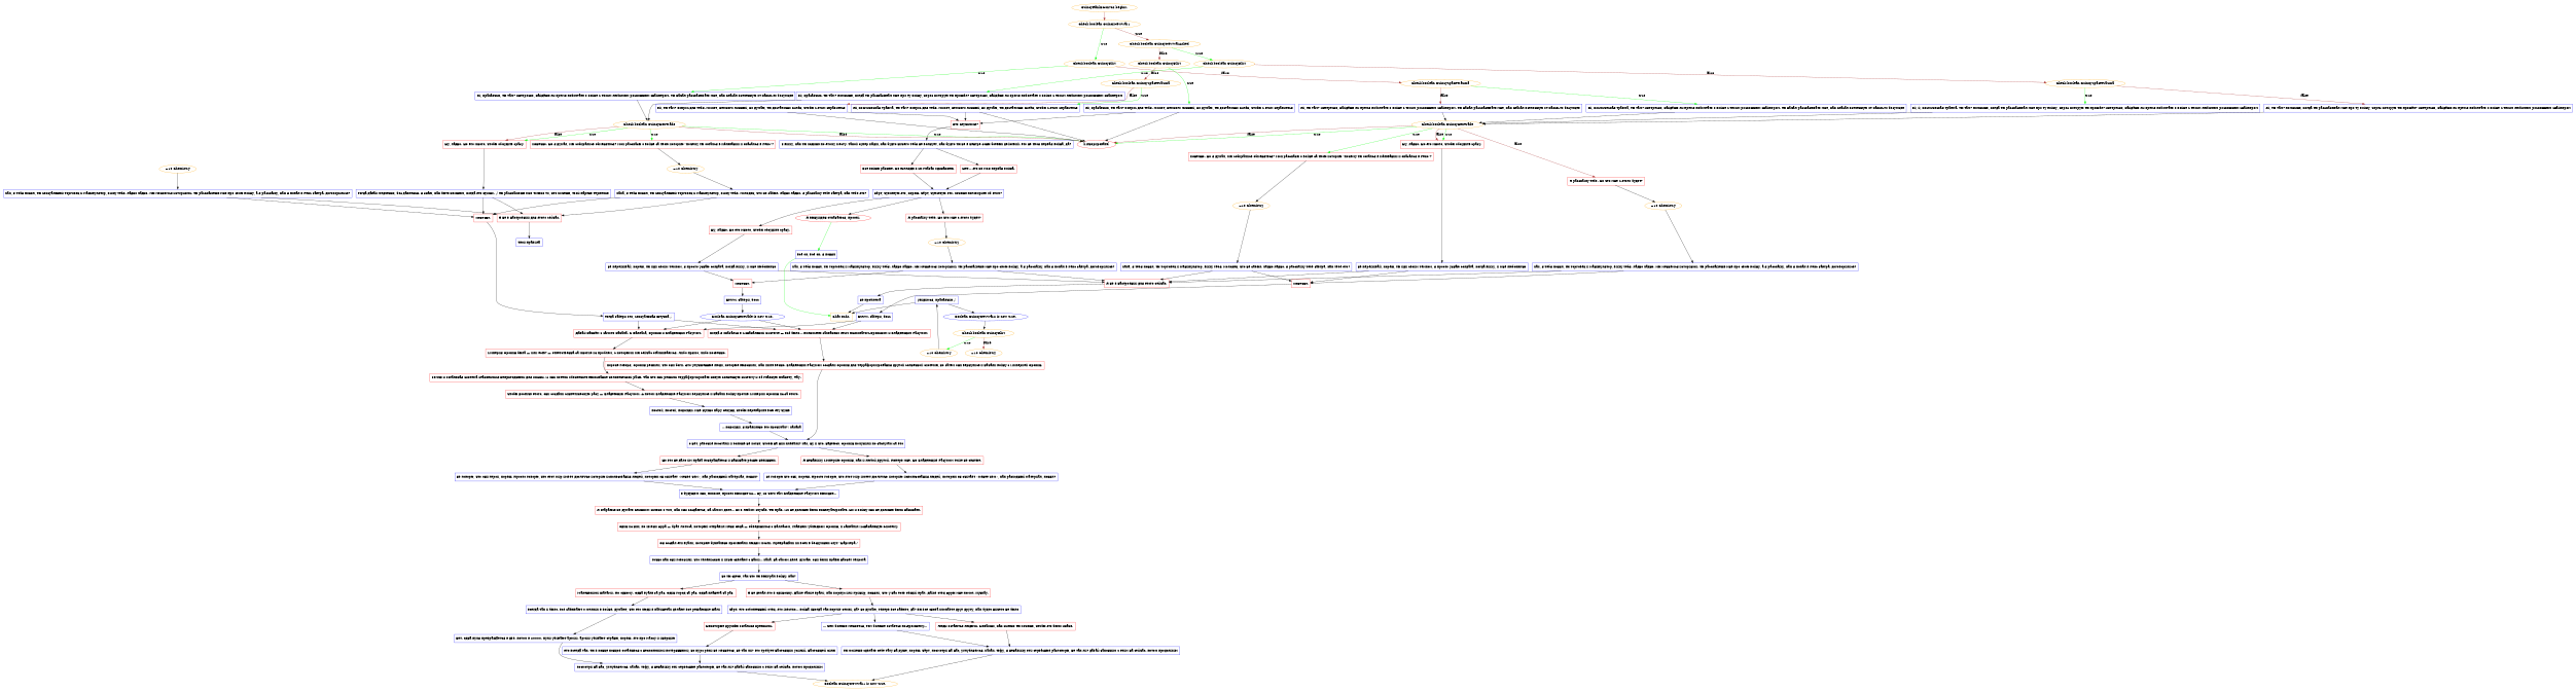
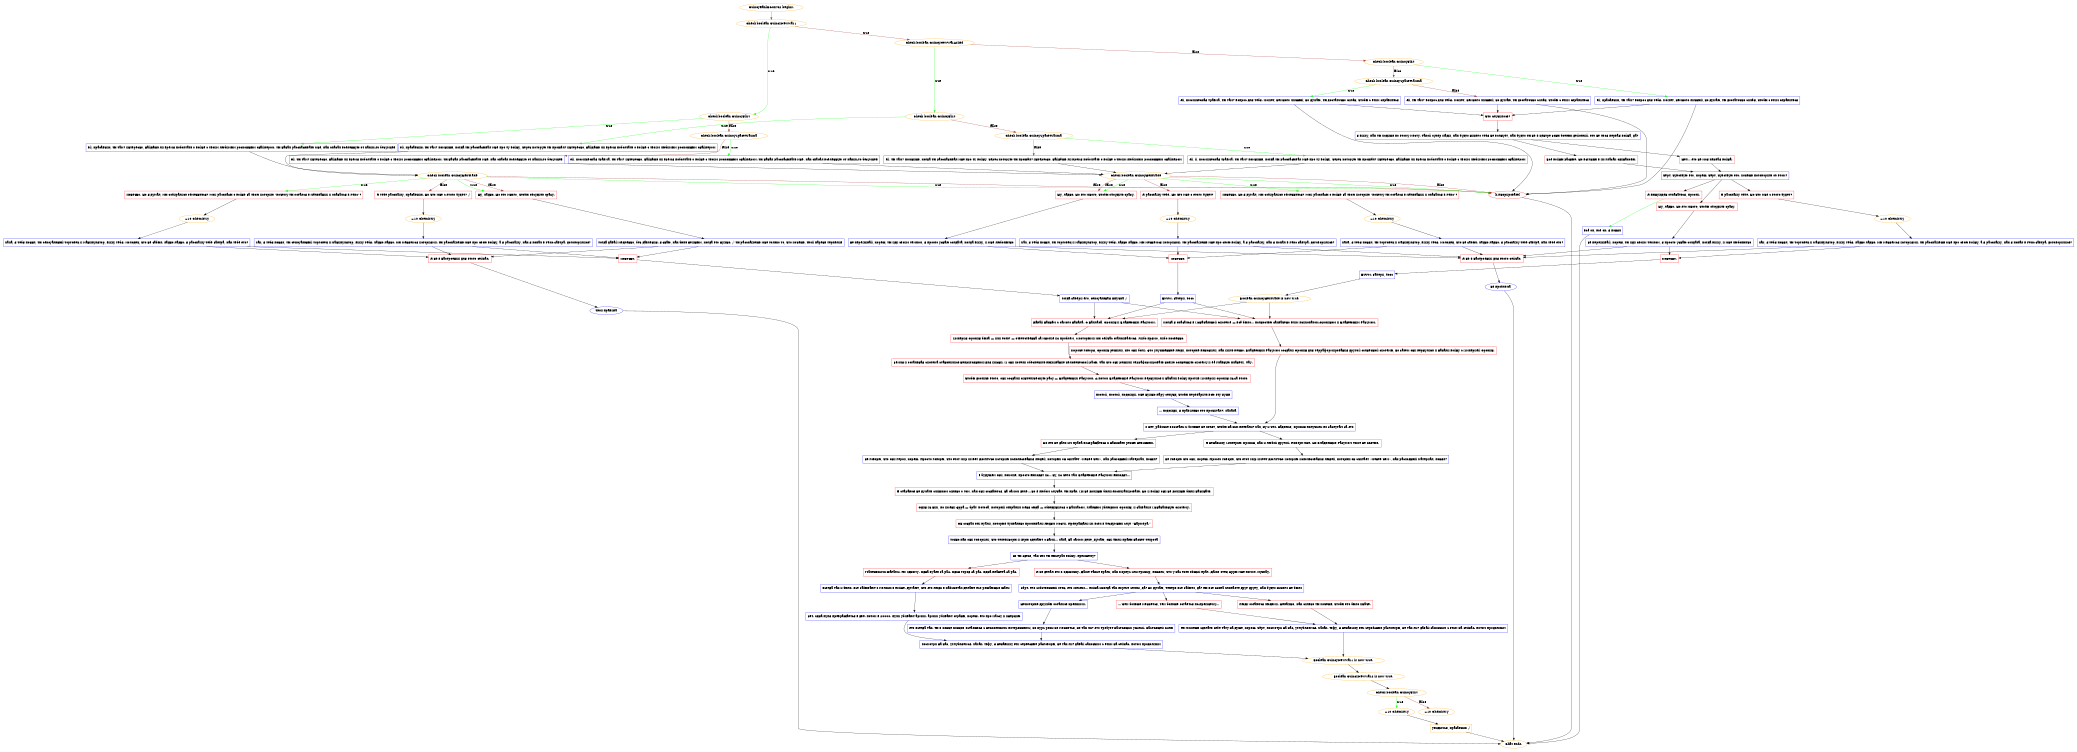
  digraph {
    node [color=blue shape=box]
    "QuincyRank3Convo2 begins." [color=orange shape=""]
    n2 [color=orange label="Check boolean QuincyNewWar1" shape=""]
    n3 [color=orange label="Check boolean QuincyFlirt" shape=""]
    n4 [color=orange label="Check boolean QuincyNewWarAsked" shape=""]
    n5 [label="эй, красавчик, ты там? интересно, найдёшь ли время поболтать о войне с твоим любимым роскошным снайпером. ты начал рассказывать мне, как спасал вселенную от каких-то безумцев"]
    n6 [color=orange label="Check boolean QuincySpaceTrauma" shape=""]
    n7 [color=orange label="Check boolean QuincyFlirt" shape=""]
    n8 [color=orange label="Check boolean QuincyFlirt" shape=""]
    n9 [color=orange label="Check boolean QuincyHexTrade" shape=""]
    n10 [label="эй, космическая травма, ты там? интересно, найдёшь ли время поболтать о войне с твоим роскошным снайпером. ты начал рассказывать мне, как спасал вселенную от каких-то безумцев"]
    n11 [label="эй, ты там? интересно, найдёшь ли время поболтать о войне с твоим роскошным снайпером. ты начал рассказывать мне, как спасал вселенную от каких-то безумцев"]
    n12 [label="эй, красавчик. ты там? помнишь, когда ты рассказывал мне про ту войну, через которую ты прошёл? интересно, найдёшь ли время поболтать о войне с твоим любимым роскошным снайпером"]
    n13 [color=orange label="Check boolean QuincySpaceTrauma" shape=""]
    n14 [label="эй, красавчик, ты там? вопрос для тебя. может, немного личный, но думаю, ты достаточно силён, чтобы с этим справиться"]
    n15 [color=orange label="Check boolean QuincySpaceTrauma" shape=""]
    n16 [color=red label="Конечно. Но я думал, мы собирались обменяться? Мои рассказы о войне за твою историю \"почему ты остался в Хёльвании и оказался в Гекс\"?"]
    n17 [color=red label="Ну, ладно. Но это много, чтобы обсудить сразу."]
    n18 [color=red label="[Игнорировать]" shape=ellipse]
+   n19 [color=red label="Я тебе расскажу, красавчик. Но что мне с этого будет? ;)"]
    n20 [color=orange label="Check boolean QuincyHexTrade" shape=""]
    n21 [label="эй, й, космическая травма. ты там? помнишь, когда ты рассказывал мне про ту войну, через которую ты прошёл? интересно, найдёшь ли время поболтать о войне с твоим любимым роскошным снайпером"]
    n22 [label="эй, ты там? помнишь, когда ты рассказывал мне про ту войну, через которую ты прошёл? интересно, найдёшь ли время поболтать о войне с твоим любимым роскошным снайпером"]
    n23 [color=red label="Что случилось?"]
    n24 [label="эй, космическая травма, ты там? вопрос для тебя. может, немного личный, но думаю, ты достаточно силён, чтобы с этим справиться"]
    n25 [label="эй, ты там? вопрос для тебя. может, немного личный, но думаю, ты достаточно силён, чтобы с этим справиться"]
    n26 [color=orange label="+10 Chemistry" shape=""]
    n27 [label="тогда давай медленно, без давления. я знаю, как быть нежным, когда это нужно. ;) ты расскажешь мне только то, что хочешь, твой парень терпелив"]
-   "Chat ends." [color=orange]
+   "Chat ends." [color=orange shape=""]
    n29 [color=orange label="+10 Chemistry" shape=""]
    n30 [color=red label="Конечно. Но я думал, мы собирались обменяться? Мои рассказы о войне за твою историю \"почему ты остался в Хёльвании и оказался в Гекс\"?"]
    n31 [color=red label="Ну, ладно. Но это много, чтобы обсудить сразу."]
    n32 [color=red label="Я расскажу тебе. Но что мне с этого будет?"]
    n33 [label="я вижу, как ты ходишь по этому месту. такой супер Кадж, как будто ничего тебя не волнует, как будто ты не в центре зоны боевых действий. это не твоя первая война, да?"]
    n34 [label="хаха, я тебя понял, ты сексуальный торговец и манипулятор, вижу тебя. молодец, что не забыл. ладно ладно. я расскажу тебе завтра, как тебе это?"]
    n35 [color=red label="Конечно."]
    n36 [color=red label="Я не в настроении для этого сейчас."]
    n37 [label="хах, я тебя понял, ты сексуальный торговец и манипулятор, вижу тебя. ладно ладно. мы меняемся историями. ты расскажешь мне про свою войну, а я расскажу, как я попал в Гекс завтра. договорились?"]
    n38 [color=orange label="+10 Chemistry" shape=""]
    n39 [label="не переживай, кореш, ты иди своим темпом, я просто узнаю солдата, когда вижу, и мне любопытно"]
    n40 [color=orange label="+10 Chemistry" shape=""]
    n41 [color=red label="Нет... это не моя первая война."]
    n42 [color=red label="Все войны разные. Но взгляды в их глазах одинаковы."]
    n43 [label="тогда забери его, сексуальная штучка ;)"]
-   n44 [label="твои правила"]
+   n44 [label="твои правила" shape=ellipse]
    n45 [label="хаха, я тебя понял, ты торговец и манипулятор, вижу тебя. молодец, что не забыл. ладно ладно. я расскажу тебе завтра, как тебе это?"]
    n46 [color=red label="Конечно."]
    n47 [color=red label="Я не в настроении для этого сейчас."]
    n48 [label="хах, я тебя понял, ты торговец и манипулятор, вижу тебя. ладно ладно. мы меняемся историями. ты расскажешь мне про свою войну, а я расскажу, как я попал в Гекс завтра. договорились?"]
    n49 [label="чёрт, чувствую это, кореш. чёрт, чувствую это. хочешь поговорить об этом?"]
    n50 [color=red label="Когда я оказался в Изначальной Системе — всё было... полностью захвачено этим психопатом-Орокином и Владеющим Разумом."]
    n51 [color=red label="Давай начнём с самого начала. С Балласа, Орокин и Владеющих Разумом."]
    n52 [label="БУУМ. забери, босс"]
-   n53 [label="не проблема"]
+   n53 [label="не проблема" shape=ellipse]
    n54 [color=red label="Я расскажу тебе. Но что мне с этого будет?"]
    n55 [color=red label="Ну, ладно. Но это много, чтобы обсудить сразу."]
-   n56 [color=red label="Я вынужден отказаться, прости." shape=ellipse]
+   n56 [color=red label="Я вынужден отказаться, прости."]
    n57 [color=red label="Короче говоря, Орокин решили, что они боги. Это улучшенные люди, которые выяснили, как жить вечно. Владеющих Разумом создали Орокин для терраформирования другой солнечной системы, но затем они вернулись и начали войну с Империей Орокин."]
    n58 [color=red label="Империя Орокин была — или есть? — ответственна за многие из проблем, с которыми мы сейчас сталкиваемся. Либо прямо, либо косвенно."]
    n59 [color=orange label="+10 Chemistry" shape=""]
    n60 [label="не переживай, кореш, ты иди своим темпом, я просто узнаю солдата, когда вижу, и мне любопытно"]
    n61 [label="всё ок, все ок. я понял"]
    n62 [label="о нет, рабочие восстали и больше не хотят, чтобы на них плевали? хах, ну и что. надеюсь, Орокин получили по заслугам за это"]
    n63 [color=red label="Земля и остальная система становились непригодными для жизни. И они хотели обеспечить выживание человеческой расы. Так что они решили терраформировать новую солнечную систему и её главную планету, Тау."]
    n64 [label="хах, я тебя понял, ты торговец и манипулятор, вижу тебя. ладно ладно. мы меняемся историями. ты расскажешь мне про свою войну, а я расскажу, как я попал в Гекс завтра. договорились?"]
    n65 [color=red label="Конечно."]
    n66 [color=red label="Но это не дало им права возвращаться и начинать резню невинных."]
    n67 [color=red label="Я ненавижу Империю Орокин, как и любой другой. Поверь мне. Но Владеющие Разумом тоже не святые."]
    n68 [color=red label="Чтобы достичь этого, они создали синтетическую расу — Владеющих Разумом. А потом Владеющие Разумом вернулись и начали войну против Империи Орокин из-за этого."]
    n69 [label="БУУМ. забери, босс"]
    n70 [label="не говорю, что они герои, кореш. Просто говорю, что этот мир имеет ДОЛГУЮ историю использования людей, которых он считает «менее чем», как расходный материал, понял?"]
    n71 [label="не говорю что они, кореш. Просто говорю, что этот мир имеет ДОЛГУЮ историю использования людей, которых он считает «менее чем», как расходный материал, понял?"]
    n72 [label="постой, постой, подожди. мне нужно пару секунд, чтобы переварить всю эту чушь"]
-   n73 [label="Boolean QuincyHexTrade is now true." shape=""]
+   n73 [color=orange label="Boolean QuincyHexTrade is now true." shape=""]
    n74 [label="в будущем они, похоже, просто выходят из... ну, из чего там Владеющие Разумом выходят..."]
    n75 [label="... подожди, я правильно это прочитал?! хахаха"]
    n76 [color=red label="Я стараюсь не думать слишком сильно о том, как они создаются, на самом деле... но в любом случае. Ты прав. Их не должны были эксплуатировать. Но и войну они не должны были начинать."]
    n77 [color=red label="Один из них, по имени Эрра — брат Лотоса, который отправил меня сюда — объединился с Балласом, главным ублюдком Орокин, и захватил Изначальную Систему."]
    n78 [color=red label="Он создал эти вуали, которые буквально промывали людям мозги. Превращали их всех в бездумных слуг \"Нармера.\""]
    n79 [label="точно как они говорили, что телевизоры и игры сделают с нами... хаха, на самом деле, думаю, они были правы насчет техрота"]
-   n80 [label="но ты здесь, так что ты выиграл войну. как?"]
+   n80 [label="но ты здесь, так что ты выиграл войну. прежнему?"]
    n81 [color=red label="Маленькими шагами. По одному. Одна вуаль за раз. Один город за раз. Одна планета за раз."]
    n82 [color=red label="Я не делал это в одиночку. Даже такие враги, как Корпус или Гринир, поняли, что у нас есть общий враг. Даже отец Эрры мне помог. Хунхау."]
    n83 [label="всегда так и было. все забывают о мелких в войне. думают, что это люди в кабинетах делают все решающие шаги"]
    n84 [label="чёрт. его собственный отец. это жестко... война иногда так портит семьи, да? но думаю, теперь все забыто, да? вы все снова хлопаете друг другу, как будто ничего не было"]
    n85 [label="нет. одна пуля превращается в две. потом в 20000. пули убивают армии. армии убивают страны, кореш. это про массу и инерцию"]
-   n86 [color=red label="Некоторые дружбы остались крепкими."]
-   n87 [label="... Чем больше меняется, тем больше остается по-прежнему..."]
+   n86 [label="Некоторые дружбы остались крепкими."]
+   n87 [color=red label="... Чем больше меняется, тем больше остается по-прежнему..."]
    n88 [color=red label="Люди остаются людьми. Неважно, как сильно ты хочешь, чтобы это было иначе."]
    n89 [label="посмотри на нас, углубляемся. хахах. тьфу, я ненавижу эти серьезные разговоры, не так ли? давай закончим с этим на сейчас. потом продолжим"]
    n90 [label="это всегда так. ты в конце концов остаешься с несколькими потерянными, но курс реки не меняется, не так ли? это требует настоящих усилий. настоящей силы"]
    n91 [label="ты можешь сделать себе тату на душе, кореш. чёрт, посмотри на нас, углубляемся. хахах. тьфу, я ненавижу эти серьёзные разговоры, не так ли? давай закончим с этим на сейчас. потом продолжим"]
    n92 [color=orange label="Boolean QuincyNewWar1 is now true." shape=""]
-   n93 [label="Boolean QuincyNewWar2 is now true." shape=""]
+   n93 [color=orange label="Boolean QuincyNewWar2 is now true." shape=""]
    n94 [color=orange label="Check boolean QuincyFlirt" shape=""]
    n95 [color=orange label="+10 Chemistry" shape=""]
    n96 [color=orange label="+10 Chemistry" shape=""]
-   n97 [label="увидимся, красавчик ;)"]
+   n97 [color=orange label="увидимся, красавчик ;)"]
    "QuincyRank3Convo2 begins." -> n2 [color=brown]
    n2 -> n3 [color=green label=true]
    n2 -> n4 [color=brown label=true]
    n3 -> n5 [color=green label=true]
    n3 -> n6 [color=brown label=false]
    n4 -> n7 [color=green label=true]
    n4 -> n8 [color=brown label=false]
    n5 -> n9
    n6 -> n10 [color=green label=true]
    n6 -> n11 [color=brown label=false]
    n7 -> n12 [color=green label=true]
    n7 -> n13 [color=brown label=false]
    n8 -> n14 [color=green label=true]
    n8 -> n15 [color=brown label=false]
    n9 -> n16 [color=green label=true]
    n9 -> n17 [color=green label=true]
    n9 -> n17 [color=brown label=false]
    n9 -> n18 [color=green label=true]
    n9 -> n18 [color=brown label=false]
+   n9 -> n19 [color=brown label=false]
    n10 -> n20
    n11 -> n20
    n12 -> n9
    n13 -> n21 [color=green label=true]
    n13 -> n22 [color=brown label=false]
    n14 -> n18
    n14 -> n23
    n15 -> n24 [color=green label=true]
    n15 -> n25 [color=brown label=false]
    n16 -> n26
    n17 -> n27
+   n18 -> "Chat ends."
+   n19 -> n29
    n20 -> n18 [color=green label=true]
    n20 -> n18 [color=brown label=false]
    n20 -> n30 [color=green label=true]
    n20 -> n31 [color=green label=true]
    n20 -> n31 [color=brown label=false]
    n20 -> n32 [color=brown label=false]
    n21 -> n20
    n22 -> n20
    n23 -> n33
    n24 -> n18
    n24 -> n23
    n25 -> n18
    n25 -> n23
    n26 -> n34
    n27 -> n35
    n27 -> n36
    n29 -> n37
    n30 -> n38
    n31 -> n39
    n32 -> n40
    n33 -> n41
    n33 -> n42
    n34 -> n35
    n34 -> n36
    n35 -> n43
    n36 -> n44
    n37 -> n35
    n37 -> n36
    n38 -> n45
    n39 -> n46
    n39 -> n47
    n40 -> n48
    n41 -> n49
    n42 -> n49
    n43 -> n50
    n43 -> n51
+   n44 -> "Chat ends."
    n45 -> n46
    n45 -> n47
    n46 -> n52
    n47 -> n53
    n48 -> n46
    n48 -> n47
    n49 -> n54
    n49 -> n55
    n49 -> n56
    n50 -> n57
    n51 -> n58
    n52 -> n50
    n52 -> n51
    n53 -> "Chat ends."
    n54 -> n59
    n55 -> n60
    n56 -> n61 [color=green]
    n57 -> n62
    n58 -> n63
    n59 -> n64
    n60 -> n47
    n60 -> n65
-   n61 -> "Chat ends." [color=green]
+   n61 -> "Chat ends."
    n62 -> n66
    n62 -> n67
    n63 -> n68
    n64 -> n47
    n64 -> n65
    n65 -> n69
    n66 -> n70
    n67 -> n71
    n68 -> n72
    n69 -> n73
    n70 -> n74
    n71 -> n74
    n72 -> n75
    n73 -> n50
    n73 -> n51
    n74 -> n76
    n75 -> n62
    n76 -> n77
    n77 -> n78
    n78 -> n79
    n79 -> n80
    n80 -> n81
    n80 -> n82
    n81 -> n83
    n82 -> n84
    n83 -> n85
    n84 -> n86
    n84 -> n87
    n84 -> n88
    n85 -> n89
    n86 -> n90
    n87 -> n91
    n88 -> n91
    n89 -> n92
    n90 -> n89
    n91 -> n92
-   n97 -> n93
+   n92 -> n93
    n93 -> n94
    n94 -> n95 [color=green label=true]
    n94 -> n96 [color=brown label=false]
    n95 -> n97
    n97 -> "Chat ends."
  }
